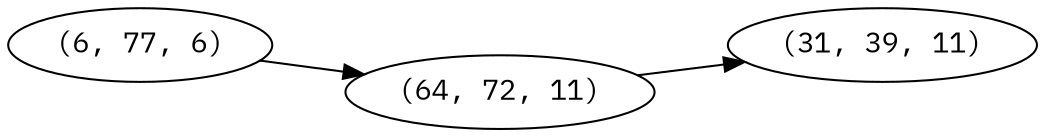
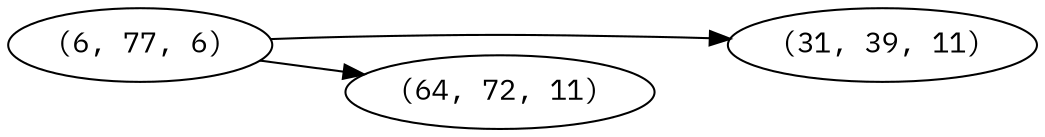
  digraph {
    fontname="IBM Plex Mono"
    rankdir=LR
    node [fontname="IBM Plex Mono"]
    edge [fontname="IBM Plex Mono"]
    "(6, 77, 6)"
    "(31, 39, 11)"
    "(64, 72, 11)"
-   "(64, 72, 11)" -> "(31, 39, 11)"
+   "(6, 77, 6)" -> "(31, 39, 11)"
    "(6, 77, 6)" -> "(64, 72, 11)"
  }
